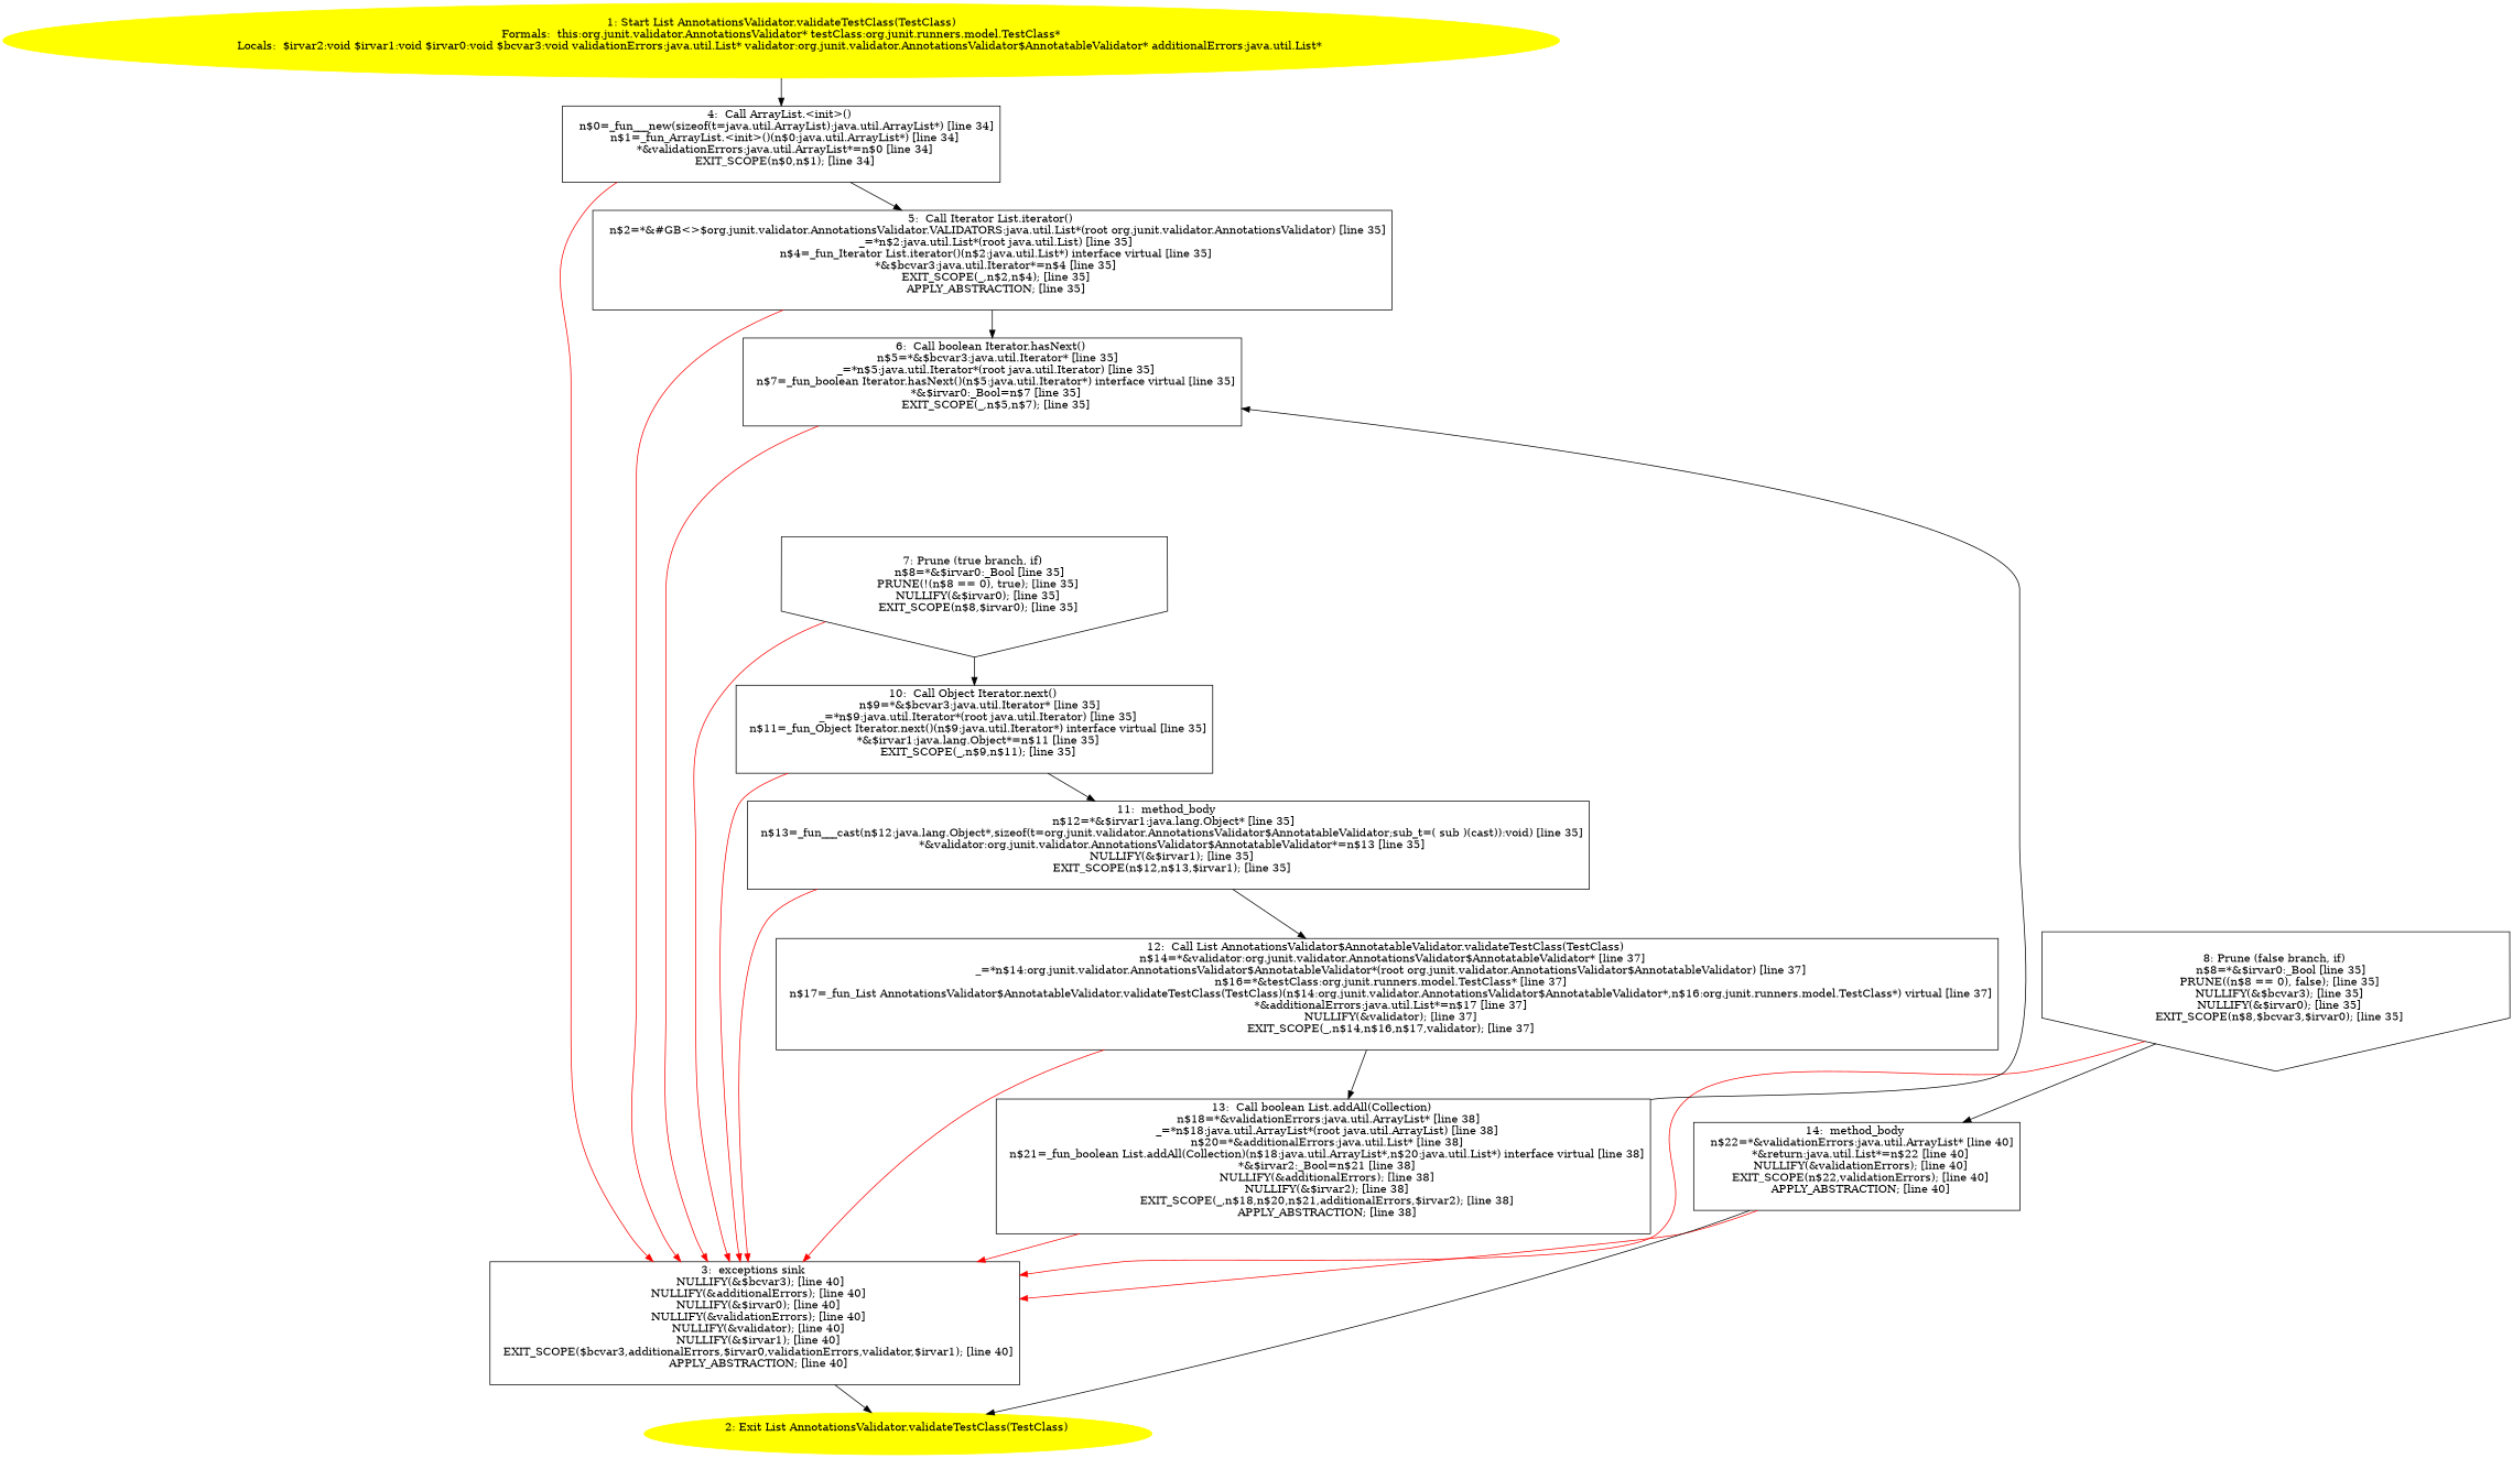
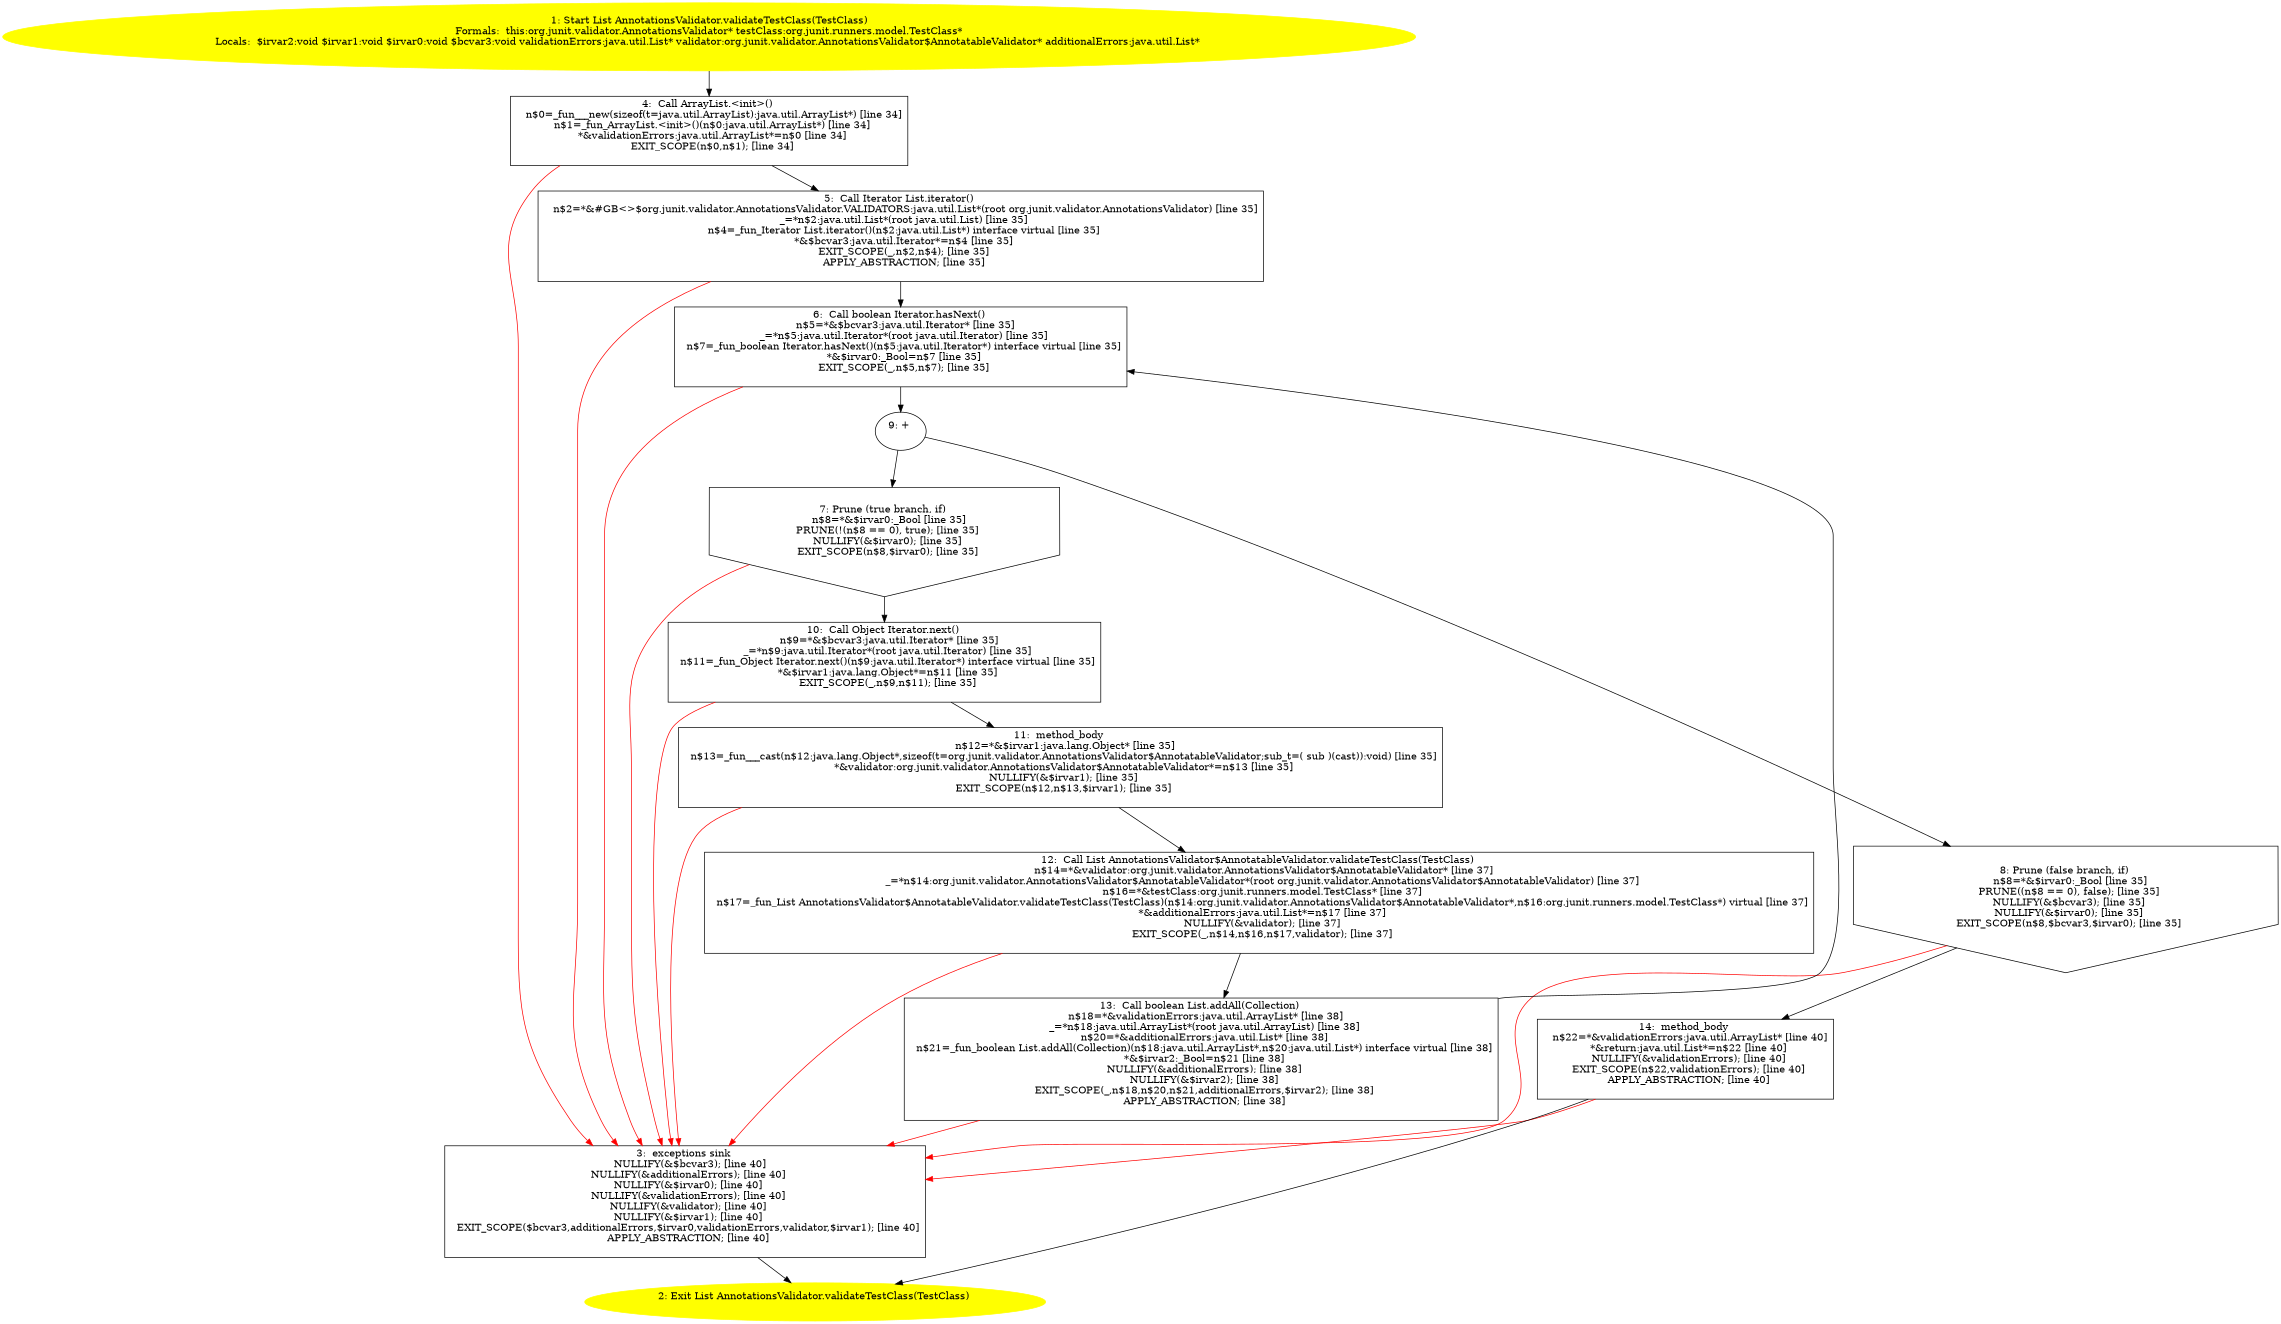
  digraph {
    node [shape=box]
    n1 [color=yellow label="1: Start List AnnotationsValidator.validateTestClass(TestClass)\nFormals:  this:org.junit.validator.AnnotationsValidator* testClass:org.junit.runners.model.TestClass*\nLocals:  $irvar2:void $irvar1:void $irvar0:void $bcvar3:void validationErrors:java.util.List* validator:org.junit.validator.AnnotationsValidator$AnnotatableValidator* additionalErrors:java.util.List* \n  " style=filled shape=""]
    n2 [label="4:  Call ArrayList.<init>() \n   n$0=_fun___new(sizeof(t=java.util.ArrayList):java.util.ArrayList*) [line 34]\n  n$1=_fun_ArrayList.<init>()(n$0:java.util.ArrayList*) [line 34]\n  *&validationErrors:java.util.ArrayList*=n$0 [line 34]\n  EXIT_SCOPE(n$0,n$1); [line 34]\n "]
    n3 [label="3:  exceptions sink \n   NULLIFY(&$bcvar3); [line 40]\n  NULLIFY(&additionalErrors); [line 40]\n  NULLIFY(&$irvar0); [line 40]\n  NULLIFY(&validationErrors); [line 40]\n  NULLIFY(&validator); [line 40]\n  NULLIFY(&$irvar1); [line 40]\n  EXIT_SCOPE($bcvar3,additionalErrors,$irvar0,validationErrors,validator,$irvar1); [line 40]\n  APPLY_ABSTRACTION; [line 40]\n "]
    n4 [label="5:  Call Iterator List.iterator() \n   n$2=*&#GB<>$org.junit.validator.AnnotationsValidator.VALIDATORS:java.util.List*(root org.junit.validator.AnnotationsValidator) [line 35]\n  _=*n$2:java.util.List*(root java.util.List) [line 35]\n  n$4=_fun_Iterator List.iterator()(n$2:java.util.List*) interface virtual [line 35]\n  *&$bcvar3:java.util.Iterator*=n$4 [line 35]\n  EXIT_SCOPE(_,n$2,n$4); [line 35]\n  APPLY_ABSTRACTION; [line 35]\n "]
    n5 [color=yellow label="2: Exit List AnnotationsValidator.validateTestClass(TestClass) \n  " style=filled shape=""]
    n6 [label="6:  Call boolean Iterator.hasNext() \n   n$5=*&$bcvar3:java.util.Iterator* [line 35]\n  _=*n$5:java.util.Iterator*(root java.util.Iterator) [line 35]\n  n$7=_fun_boolean Iterator.hasNext()(n$5:java.util.Iterator*) interface virtual [line 35]\n  *&$irvar0:_Bool=n$7 [line 35]\n  EXIT_SCOPE(_,n$5,n$7); [line 35]\n "]
+   n7 [label="9: + \n  " shape=""]
    n8 [label="7: Prune (true branch, if) \n   n$8=*&$irvar0:_Bool [line 35]\n  PRUNE(!(n$8 == 0), true); [line 35]\n  NULLIFY(&$irvar0); [line 35]\n  EXIT_SCOPE(n$8,$irvar0); [line 35]\n " shape=invhouse]
    n9 [label="8: Prune (false branch, if) \n   n$8=*&$irvar0:_Bool [line 35]\n  PRUNE((n$8 == 0), false); [line 35]\n  NULLIFY(&$bcvar3); [line 35]\n  NULLIFY(&$irvar0); [line 35]\n  EXIT_SCOPE(n$8,$bcvar3,$irvar0); [line 35]\n " shape=invhouse]
    n10 [label="10:  Call Object Iterator.next() \n   n$9=*&$bcvar3:java.util.Iterator* [line 35]\n  _=*n$9:java.util.Iterator*(root java.util.Iterator) [line 35]\n  n$11=_fun_Object Iterator.next()(n$9:java.util.Iterator*) interface virtual [line 35]\n  *&$irvar1:java.lang.Object*=n$11 [line 35]\n  EXIT_SCOPE(_,n$9,n$11); [line 35]\n "]
    n11 [label="11:  method_body \n   n$12=*&$irvar1:java.lang.Object* [line 35]\n  n$13=_fun___cast(n$12:java.lang.Object*,sizeof(t=org.junit.validator.AnnotationsValidator$AnnotatableValidator;sub_t=( sub )(cast)):void) [line 35]\n  *&validator:org.junit.validator.AnnotationsValidator$AnnotatableValidator*=n$13 [line 35]\n  NULLIFY(&$irvar1); [line 35]\n  EXIT_SCOPE(n$12,n$13,$irvar1); [line 35]\n "]
    n12 [label="14:  method_body \n   n$22=*&validationErrors:java.util.ArrayList* [line 40]\n  *&return:java.util.List*=n$22 [line 40]\n  NULLIFY(&validationErrors); [line 40]\n  EXIT_SCOPE(n$22,validationErrors); [line 40]\n  APPLY_ABSTRACTION; [line 40]\n "]
    n13 [label="12:  Call List AnnotationsValidator$AnnotatableValidator.validateTestClass(TestClass) \n   n$14=*&validator:org.junit.validator.AnnotationsValidator$AnnotatableValidator* [line 37]\n  _=*n$14:org.junit.validator.AnnotationsValidator$AnnotatableValidator*(root org.junit.validator.AnnotationsValidator$AnnotatableValidator) [line 37]\n  n$16=*&testClass:org.junit.runners.model.TestClass* [line 37]\n  n$17=_fun_List AnnotationsValidator$AnnotatableValidator.validateTestClass(TestClass)(n$14:org.junit.validator.AnnotationsValidator$AnnotatableValidator*,n$16:org.junit.runners.model.TestClass*) virtual [line 37]\n  *&additionalErrors:java.util.List*=n$17 [line 37]\n  NULLIFY(&validator); [line 37]\n  EXIT_SCOPE(_,n$14,n$16,n$17,validator); [line 37]\n "]
    n14 [label="13:  Call boolean List.addAll(Collection) \n   n$18=*&validationErrors:java.util.ArrayList* [line 38]\n  _=*n$18:java.util.ArrayList*(root java.util.ArrayList) [line 38]\n  n$20=*&additionalErrors:java.util.List* [line 38]\n  n$21=_fun_boolean List.addAll(Collection)(n$18:java.util.ArrayList*,n$20:java.util.List*) interface virtual [line 38]\n  *&$irvar2:_Bool=n$21 [line 38]\n  NULLIFY(&additionalErrors); [line 38]\n  NULLIFY(&$irvar2); [line 38]\n  EXIT_SCOPE(_,n$18,n$20,n$21,additionalErrors,$irvar2); [line 38]\n  APPLY_ABSTRACTION; [line 38]\n "]
    n1 -> n2
    n2 -> n3 [color=red]
    n2 -> n4
    n3 -> n5
    n4 -> n3 [color=red]
    n4 -> n6
    n6 -> n3 [color=red]
+   n6 -> n7
+   n7 -> n8
+   n7 -> n9
    n8 -> n3 [color=red]
    n8 -> n10
    n9 -> n3 [color=red]
    n9 -> n12
    n10 -> n3 [color=red]
    n10 -> n11
    n11 -> n3 [color=red]
    n11 -> n13
    n12 -> n3 [color=red]
    n12 -> n5
    n13 -> n3 [color=red]
    n13 -> n14
    n14 -> n3 [color=red]
    n14 -> n6
  }
